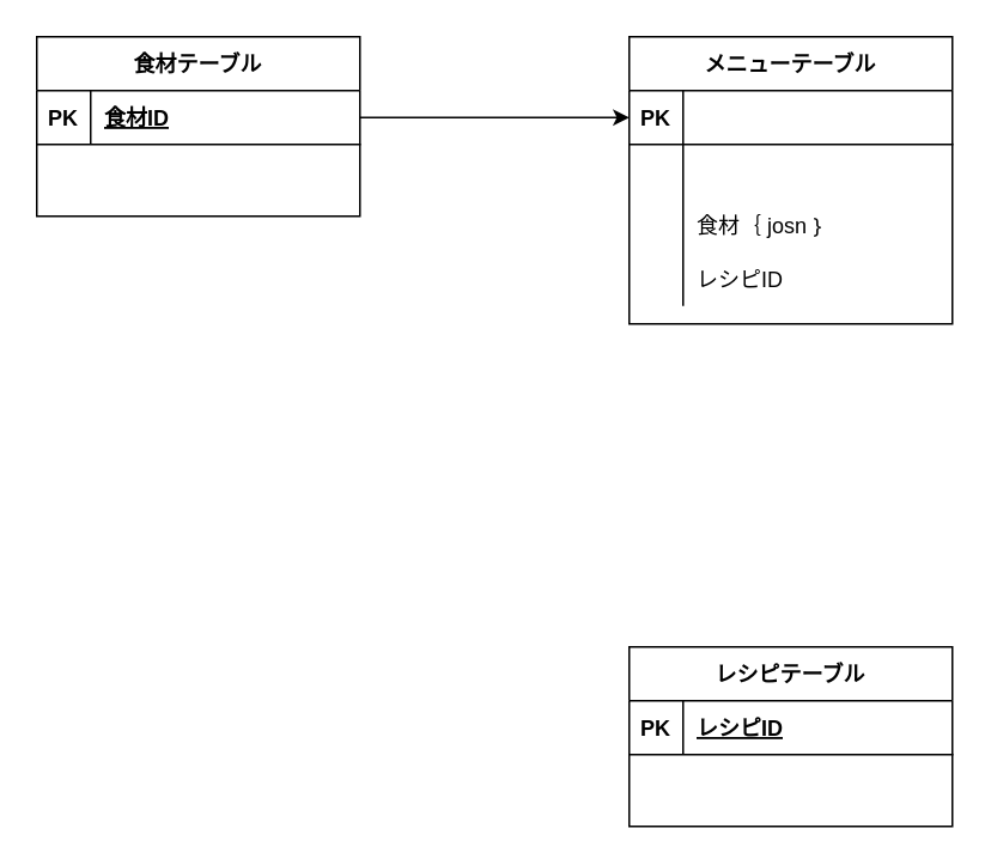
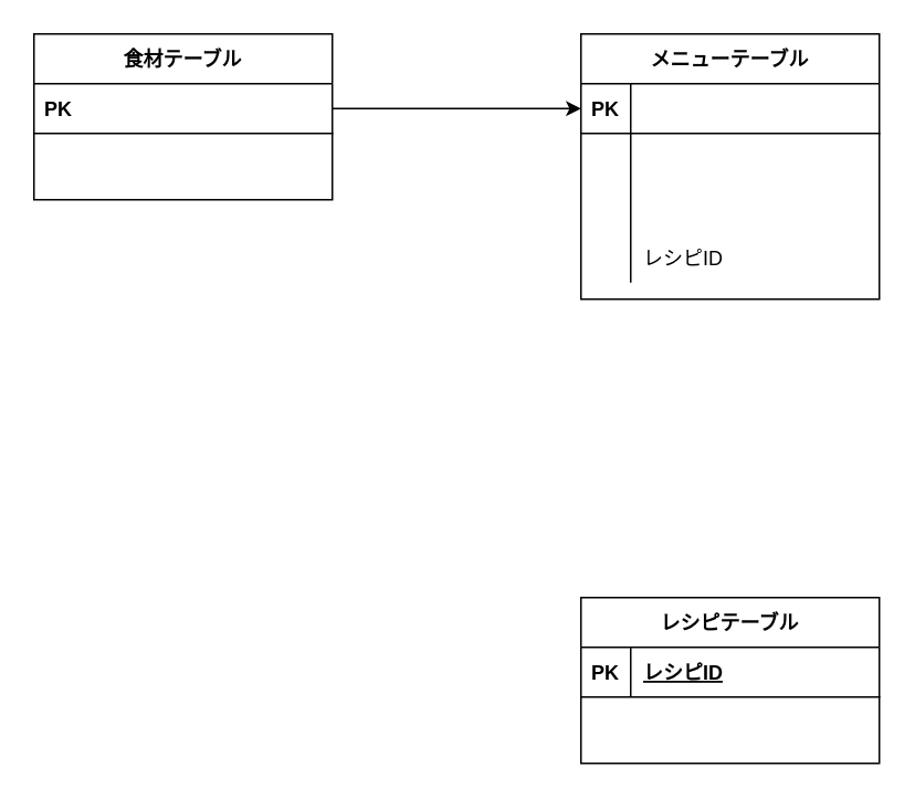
  <mxCell id="0" />
  <mxCell id="1" parent="0" />
  <mxCell id="2" value="食材テーブル" style="shape=table;startSize=30;container=1;collapsible=1;childLayout=tableLayout;fixedRows=1;rowLines=0;fontStyle=1;align=center;resizeLast=1;" vertex="1" parent="1"><mxGeometry x="20" y="20" width="180" height="100" as="geometry" /></mxCell>
  <mxCell id="3" value="" style="shape=partialRectangle;collapsible=0;dropTarget=0;pointerEvents=0;fillColor=none;top=0;left=0;bottom=1;right=0;points=[[0,0.5],[1,0.5]];portConstraint=eastwest;" vertex="1" parent="2"><mxGeometry y="30" width="180" height="30" as="geometry" /></mxCell>
  <mxCell id="4" value="PK" style="shape=partialRectangle;connectable=0;fillColor=none;top=0;left=0;bottom=0;right=0;fontStyle=1;overflow=hidden;" vertex="1" parent="3"><mxGeometry width="30" height="30" as="geometry" /></mxCell>
- <mxCell id="5" value="食材ID" style="shape=partialRectangle;connectable=0;fillColor=none;top=0;left=0;bottom=0;right=0;align=left;spacingLeft=6;fontStyle=5;overflow=hidden;" vertex="1" parent="3"><mxGeometry x="30" width="150" height="30" as="geometry" /></mxCell>
  <mxCell id="6" value="" style="shape=partialRectangle;collapsible=0;dropTarget=0;pointerEvents=0;fillColor=none;top=0;left=0;bottom=0;right=0;points=[[0,0.5],[1,0.5]];portConstraint=eastwest;" vertex="1" parent="2"><mxGeometry y="60" width="180" height="30" as="geometry" /></mxCell>
  <mxCell id="7" value="" style="shape=partialRectangle;connectable=0;fillColor=none;top=0;left=0;bottom=0;right=0;editable=1;overflow=hidden;" vertex="1" parent="6"><mxGeometry width="30" height="30" as="geometry" /></mxCell>
  <mxCell id="8" value="レシピテーブル" style="shape=table;startSize=30;container=1;collapsible=1;childLayout=tableLayout;fixedRows=1;rowLines=0;fontStyle=1;align=center;resizeLast=1;" vertex="1" parent="1"><mxGeometry x="350" y="360" width="180" height="100" as="geometry" /></mxCell>
  <mxCell id="9" value="" style="shape=partialRectangle;collapsible=0;dropTarget=0;pointerEvents=0;fillColor=none;top=0;left=0;bottom=1;right=0;points=[[0,0.5],[1,0.5]];portConstraint=eastwest;" vertex="1" parent="8"><mxGeometry y="30" width="180" height="30" as="geometry" /></mxCell>
  <mxCell id="10" value="PK" style="shape=partialRectangle;connectable=0;fillColor=none;top=0;left=0;bottom=0;right=0;fontStyle=1;overflow=hidden;" vertex="1" parent="9"><mxGeometry width="30" height="30" as="geometry" /></mxCell>
  <mxCell id="11" value="レシピID" style="shape=partialRectangle;connectable=0;fillColor=none;top=0;left=0;bottom=0;right=0;align=left;spacingLeft=6;fontStyle=5;overflow=hidden;" vertex="1" parent="9"><mxGeometry x="30" width="150" height="30" as="geometry" /></mxCell>
  <mxCell id="12" value="" style="shape=partialRectangle;collapsible=0;dropTarget=0;pointerEvents=0;fillColor=none;top=0;left=0;bottom=0;right=0;points=[[0,0.5],[1,0.5]];portConstraint=eastwest;" vertex="1" parent="8"><mxGeometry y="60" width="180" height="30" as="geometry" /></mxCell>
  <mxCell id="13" value="" style="shape=partialRectangle;connectable=0;fillColor=none;top=0;left=0;bottom=0;right=0;editable=1;overflow=hidden;" vertex="1" parent="12"><mxGeometry width="30" height="30" as="geometry" /></mxCell>
  <mxCell id="14" value="メニューテーブル" style="shape=table;startSize=30;container=1;collapsible=1;childLayout=tableLayout;fixedRows=1;rowLines=0;fontStyle=1;align=center;resizeLast=1;" vertex="1" parent="1"><mxGeometry x="350" y="20" width="180" height="160" as="geometry" /></mxCell>
  <mxCell id="15" value="" style="shape=partialRectangle;collapsible=0;dropTarget=0;pointerEvents=0;fillColor=none;top=0;left=0;bottom=1;right=0;points=[[0,0.5],[1,0.5]];portConstraint=eastwest;" vertex="1" parent="14"><mxGeometry y="30" width="180" height="30" as="geometry" /></mxCell>
  <mxCell id="16" value="PK" style="shape=partialRectangle;connectable=0;fillColor=none;top=0;left=0;bottom=0;right=0;fontStyle=1;overflow=hidden;" vertex="1" parent="15"><mxGeometry width="30" height="30" as="geometry" /></mxCell>
  <mxCell id="17" value="" style="shape=partialRectangle;collapsible=0;dropTarget=0;pointerEvents=0;fillColor=none;top=0;left=0;bottom=0;right=0;points=[[0,0.5],[1,0.5]];portConstraint=eastwest;" vertex="1" parent="14"><mxGeometry y="60" width="180" height="30" as="geometry" /></mxCell>
  <mxCell id="18" value="" style="shape=partialRectangle;connectable=0;fillColor=none;top=0;left=0;bottom=0;right=0;editable=1;overflow=hidden;" vertex="1" parent="17"><mxGeometry width="30" height="30" as="geometry" /></mxCell>
  <mxCell id="19" value="" style="shape=partialRectangle;collapsible=0;dropTarget=0;pointerEvents=0;fillColor=none;top=0;left=0;bottom=0;right=0;points=[[0,0.5],[1,0.5]];portConstraint=eastwest;" vertex="1" parent="14"><mxGeometry y="90" width="180" height="30" as="geometry" /></mxCell>
  <mxCell id="20" value="" style="shape=partialRectangle;connectable=0;fillColor=none;top=0;left=0;bottom=0;right=0;editable=1;overflow=hidden;" vertex="1" parent="19"><mxGeometry width="30" height="30" as="geometry" /></mxCell>
- <mxCell id="21" value="食材｛ josn ｝" style="shape=partialRectangle;connectable=0;fillColor=none;top=0;left=0;bottom=0;right=0;align=left;spacingLeft=6;overflow=hidden;" vertex="1" parent="19"><mxGeometry x="30" width="150" height="30" as="geometry" /></mxCell>
  <mxCell id="22" value="" style="shape=partialRectangle;collapsible=0;dropTarget=0;pointerEvents=0;fillColor=none;top=0;left=0;bottom=0;right=0;points=[[0,0.5],[1,0.5]];portConstraint=eastwest;" vertex="1" parent="14"><mxGeometry y="120" width="180" height="30" as="geometry" /></mxCell>
  <mxCell id="23" value="" style="shape=partialRectangle;connectable=0;fillColor=none;top=0;left=0;bottom=0;right=0;editable=1;overflow=hidden;" vertex="1" parent="22"><mxGeometry width="30" height="30" as="geometry" /></mxCell>
  <mxCell id="24" value="レシピID" style="shape=partialRectangle;connectable=0;fillColor=none;top=0;left=0;bottom=0;right=0;align=left;spacingLeft=6;overflow=hidden;" vertex="1" parent="22"><mxGeometry x="30" width="150" height="30" as="geometry" /></mxCell>
  <mxCell id="25" value="" style="endArrow=classic;html=1;exitX=1;exitY=0.5;exitDx=0;exitDy=0;entryX=0;entryY=0.5;entryDx=0;entryDy=0;" edge="1" parent="1" source="3" target="15"><mxGeometry width="50" height="50" relative="1" as="geometry"><mxPoint x="330" y="170" as="sourcePoint" /><mxPoint x="380" y="120" as="targetPoint" /></mxGeometry></mxCell>
